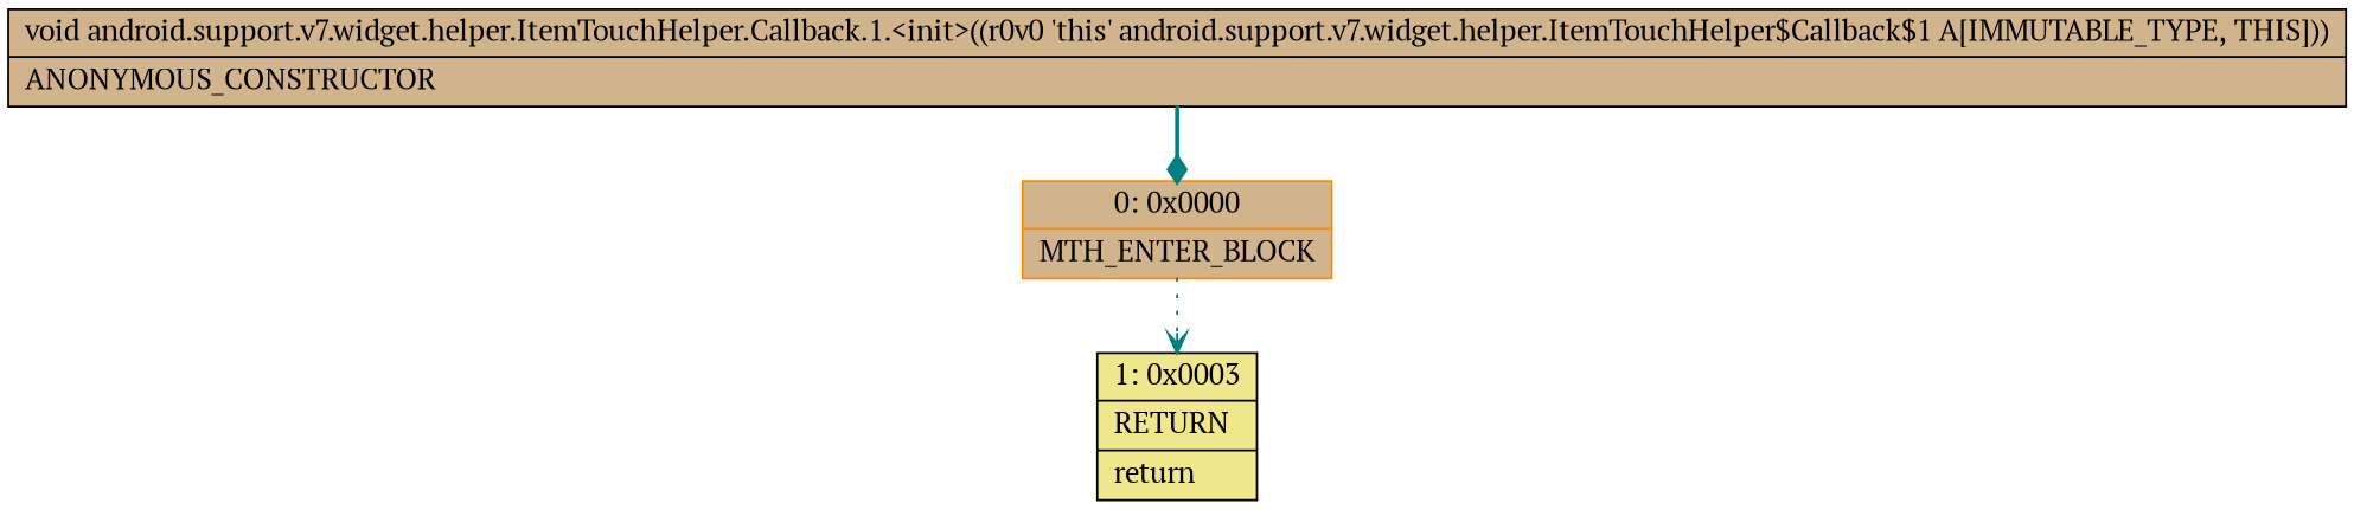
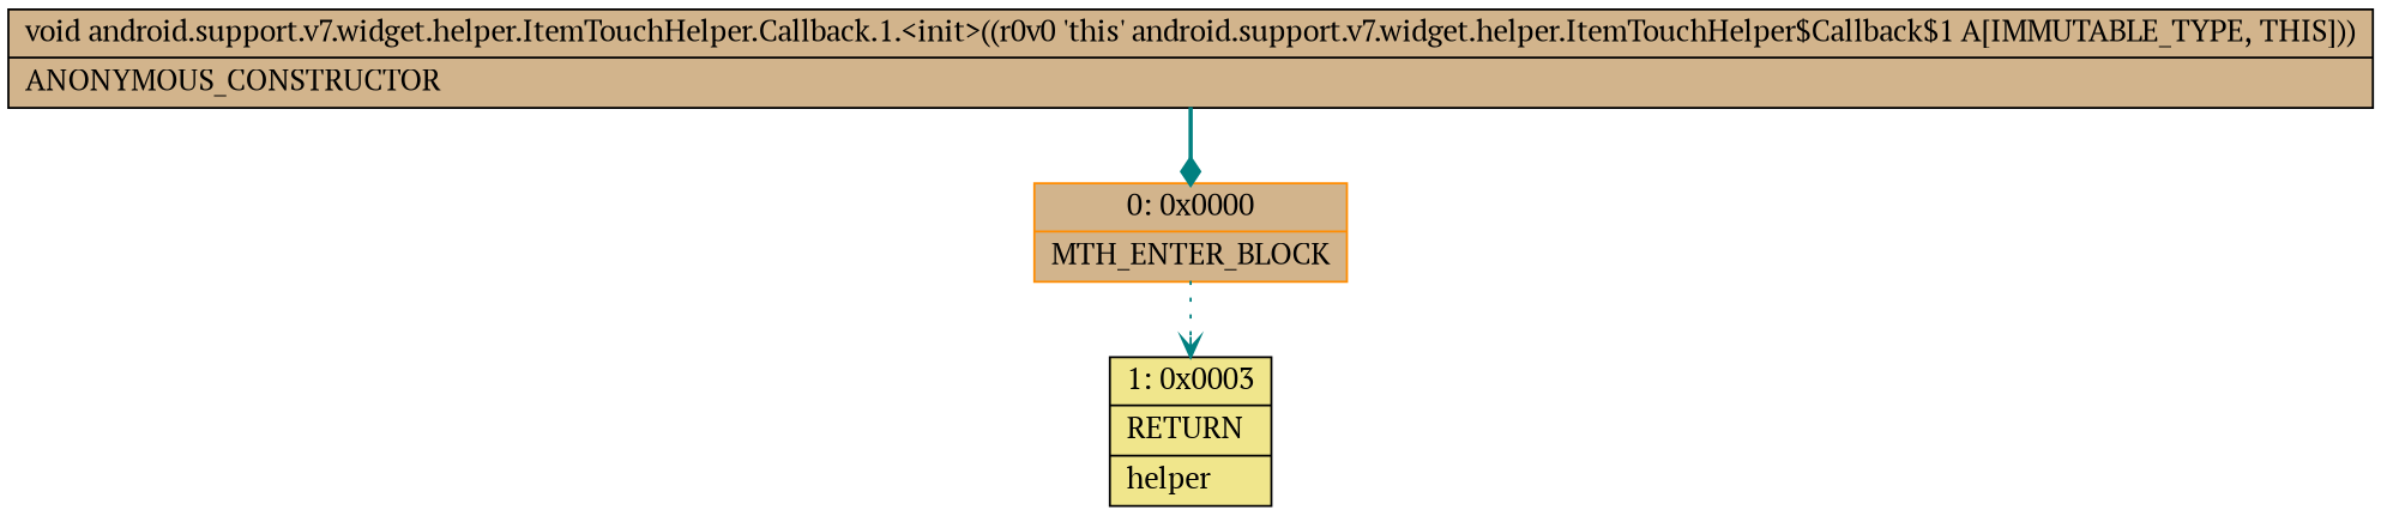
  digraph {
    fontname="PT Serif"
    node [shape=record style=filled fillcolor=tan color=black fontname="PT Serif"]
    edge [color=teal fontname="PT Serif"]
    n1 [label="{0\:\ 0x0000|MTH_ENTER_BLOCK\l}" color=darkorange]
-   n2 [label="{1\:\ 0x0003|RETURN\l|return\l}" fillcolor=khaki]
+   n2 [label="{1\:\ 0x0003|RETURN\l|helper\l}" fillcolor=khaki]
    n3 [label="{void android.support.v7.widget.helper.ItemTouchHelper.Callback.1.\<init\>((r0v0 'this' android.support.v7.widget.helper.ItemTouchHelper$Callback$1 A[IMMUTABLE_TYPE, THIS]))  | ANONYMOUS_CONSTRUCTOR\l}"]
    n1 -> n2 [style=dotted arrowhead=vee]
    n3 -> n1 [style=bold arrowhead=diamond]
  }
